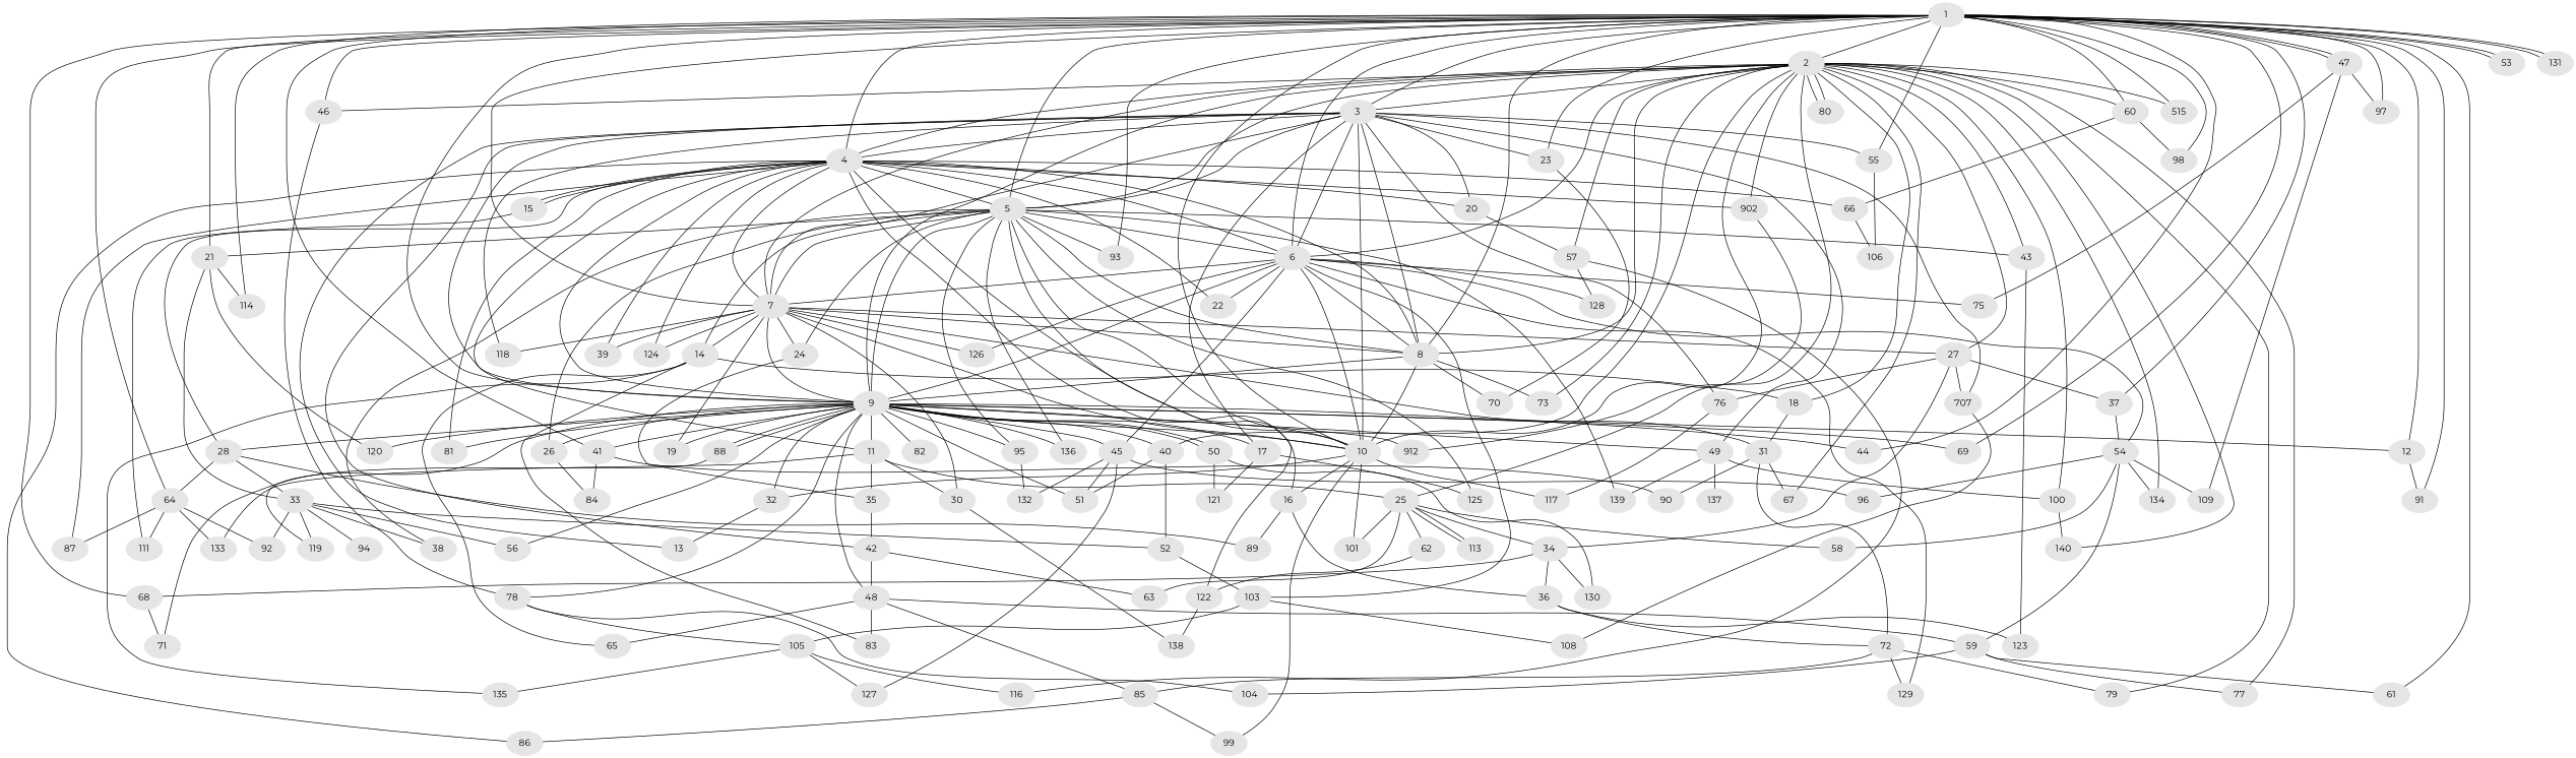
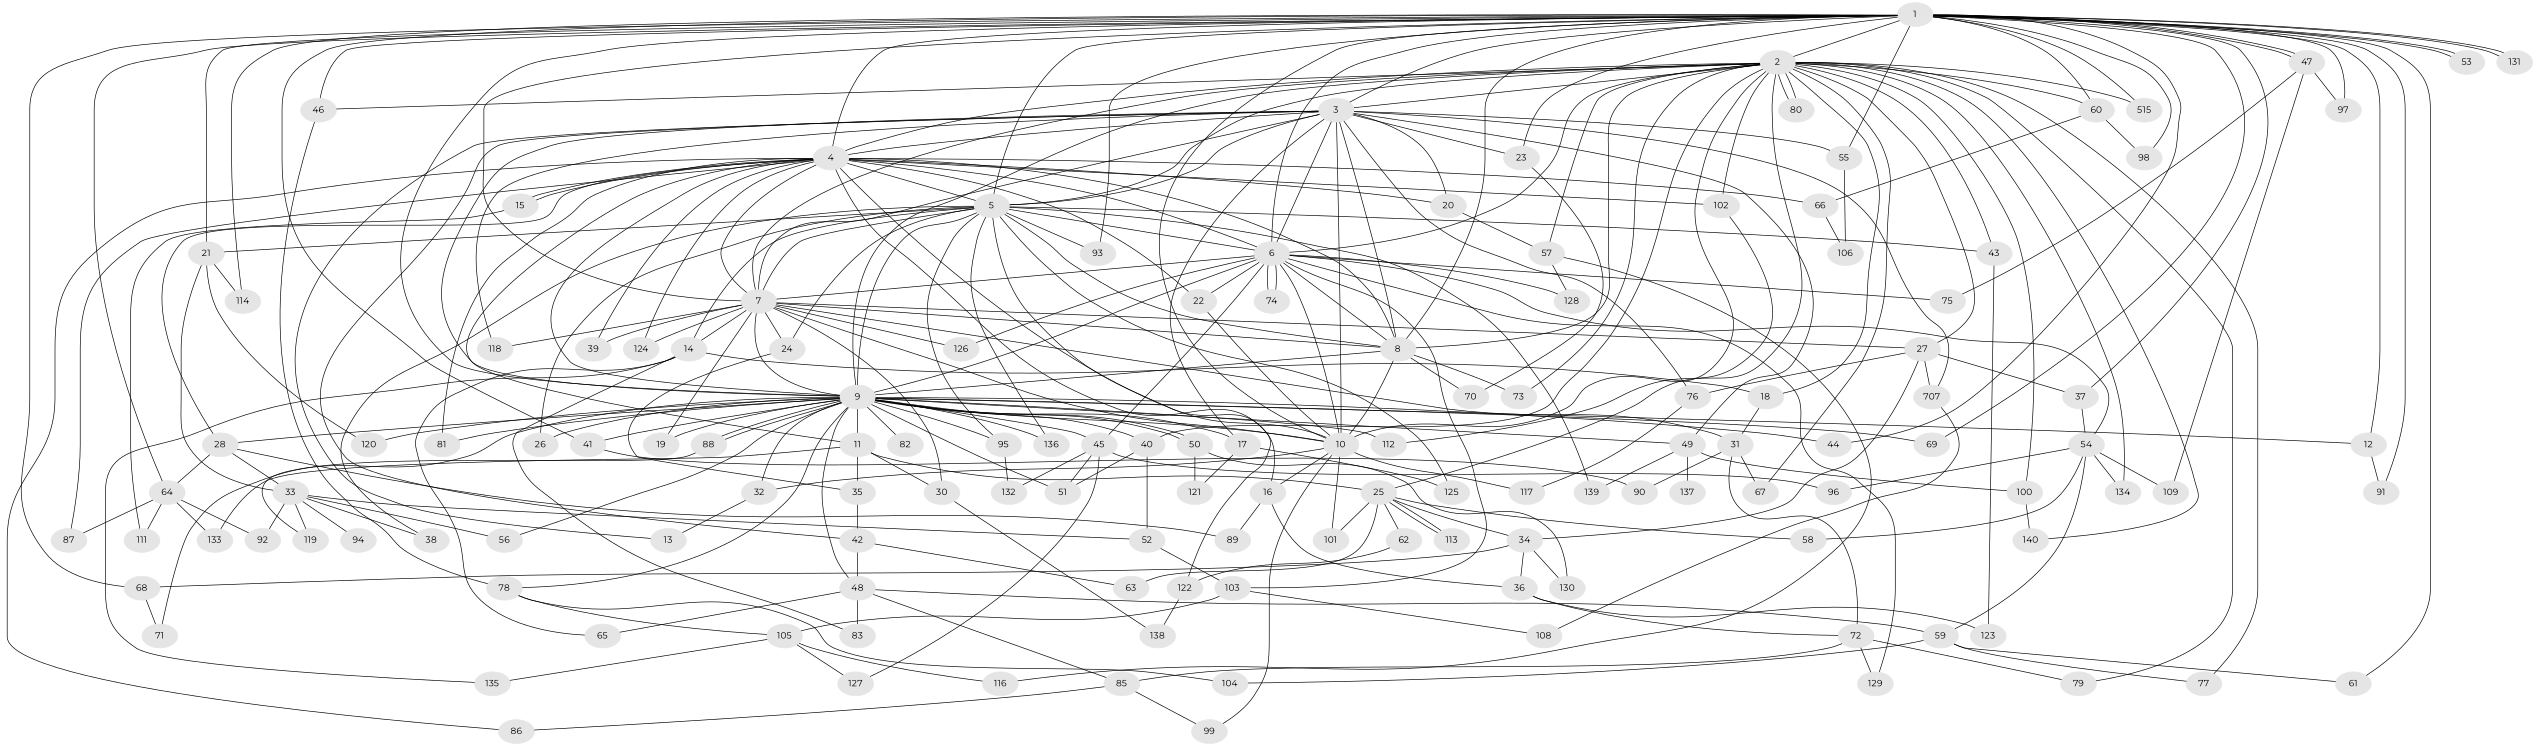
  graph {
    fontname=Montserrat
    node [color=gray90 fontname=Montserrat style=filled]
    edge [fontname=Montserrat]
    1
    2
    3
    4
    5
    6
    7
    8
    9
    10
    12
    21
    23
    37
    41
    44
    46
    47
    53
    55
    60
    61
    64
    68
    69
    91
    93
    97
    98
    114
    n31 [label=515]
    131
    18
    25
    27
    40
    43
    57
    67
    73
    77
    79
    80
    100
-   102 [label=902]
+   102
    134
    140
    13
    17
    20
    42
    49
    76
    n54 [label=707]
    118
    11
    15
    16
    22
    28
    39
    66
    81
    86
    87
    124
    14
    24
    26
    38
    95
    122
    125
    136
    139
    45
    54
+   74
    75
    103
    126
    128
    129
    19
    30
    31
    70
    32
    48
    50
    51
    56
    71
    78
    82
    88
-   112 [label=912]
+   112
    120
    99
    101
    117
    33
-   84
    90
    109
    106
    133
    111
    92
    34
    58
    62
    63
    113
    52
    123
    116
    121
    137
    108
    35
    36
    89
    65
    83
    135
    132
    138
    96
    127
    59
    105
    72
    85
    130
    104
    119
    94
    1 -- 2
    1 -- 3
    1 -- 4
    1 -- 5
    1 -- 6
    1 -- 7
    1 -- 8
    1 -- 9
    1 -- 10
    1 -- 12
    1 -- 21
    1 -- 23
    1 -- 37
    1 -- 41
    1 -- 44
    1 -- 46
    1 -- 47
    1 -- 47
    1 -- 53
    1 -- 53
    1 -- 55
    1 -- 60
    1 -- 61
    1 -- 64
    1 -- 68
    1 -- 69
    1 -- 91
    1 -- 93
    1 -- 97
    1 -- 98
    1 -- 114
    1 -- n31
    1 -- 131
    1 -- 131
    2 -- 3
    2 -- 4
    2 -- 5
    2 -- 6
    2 -- 7
    2 -- 8
    2 -- 9
    2 -- 10
    2 -- 46
    2 -- 60
    2 -- n31
    2 -- 18
    2 -- 25
    2 -- 27
    2 -- 40
    2 -- 43
    2 -- 57
    2 -- 67
    2 -- 73
    2 -- 77
    2 -- 79
    2 -- 80
    2 -- 80
    2 -- 100
    2 -- 102
    2 -- 134
    2 -- 140
    3 -- 4
    3 -- 5
    3 -- 6
    3 -- 7
    3 -- 8
    3 -- 9
    3 -- 10
    3 -- 23
    3 -- 55
    3 -- 13
    3 -- 17
    3 -- 20
    3 -- 42
    3 -- 49
    3 -- 76
    3 -- n54
    3 -- 118
    4 -- 5
    4 -- 6
    4 -- 7
    4 -- 8
    4 -- 9
    4 -- 10
    4 -- 102
    4 -- 20
    4 -- 11
    4 -- 15
    4 -- 15
    4 -- 16
    4 -- 22
    4 -- 28
    4 -- 39
    4 -- 66
    4 -- 81
    4 -- 86
    4 -- 87
    4 -- 124
    5 -- 6
    5 -- 7
    5 -- 8
    5 -- 9
-   5 -- 10
+   22 -- 10
    5 -- 21
    5 -- 93
    5 -- 43
    5 -- 14
    5 -- 24
    5 -- 26
    5 -- 38
    5 -- 95
    5 -- 122
    5 -- 125
    5 -- 136
    5 -- 139
    6 -- 7
    6 -- 8
    6 -- 9
    6 -- 10
    6 -- 22
    6 -- 45
    6 -- 54
+   6 -- 74
+   6 -- 74
    6 -- 75
    6 -- 103
    6 -- 126
    6 -- 128
    6 -- 129
    7 -- 8
    7 -- 9
    7 -- 10
    7 -- 27
    7 -- 118
    7 -- 39
    7 -- 124
    7 -- 14
    7 -- 24
    7 -- 126
    7 -- 19
    7 -- 30
    7 -- 31
    8 -- 9
    8 -- 10
    8 -- 73
    8 -- 70
    9 -- 10
    9 -- 12
    9 -- 41
    9 -- 44
    9 -- 69
    9 -- 40
    9 -- 17
    9 -- 49
    9 -- 11
    9 -- 28
    9 -- 81
    9 -- 26
    9 -- 95
    9 -- 136
    9 -- 45
    9 -- 19
    9 -- 32
    9 -- 48
    9 -- 50
    9 -- 50
    9 -- 51
    9 -- 56
    9 -- 71
    9 -- 78
    9 -- 82
    9 -- 88
    9 -- 88
    9 -- 112
    9 -- 120
    10 -- 16
    10 -- 32
    10 -- 99
    10 -- 101
    10 -- 117
    12 -- 91
    21 -- 114
    21 -- 120
    21 -- 33
    23 -- 70
    37 -- 54
-   41 -- 84
    41 -- 90
    46 -- 78
    47 -- 97
    47 -- 75
    47 -- 109
    55 -- 106
    60 -- 98
    60 -- 66
    64 -- 87
    64 -- 133
    64 -- 111
    64 -- 92
    68 -- 71
    18 -- 31
    25 -- 101
    25 -- 34
    25 -- 58
    25 -- 62
    25 -- 63
    25 -- 113
    25 -- 113
    27 -- 37
    27 -- 76
    27 -- n54
    27 -- 34
    40 -- 51
    40 -- 52
    43 -- 123
    57 -- 128
    57 -- 116
    100 -- 140
    102 -- 112
    17 -- 125
    17 -- 121
    20 -- 57
    42 -- 48
    42 -- 63
    49 -- 100
    49 -- 139
    49 -- 137
    76 -- 117
    n54 -- 108
    11 -- 25
    11 -- 30
    11 -- 133
    11 -- 35
    15 -- 111
    16 -- 36
    16 -- 89
    28 -- 64
    28 -- 33
    28 -- 89
    66 -- 106
    14 -- 18
    14 -- 65
    14 -- 83
    14 -- 135
    24 -- 35
-   26 -- 84
    95 -- 132
    122 -- 138
    45 -- 51
    45 -- 132
    45 -- 96
    45 -- 127
    54 -- 134
    54 -- 109
    54 -- 58
    54 -- 96
    54 -- 59
    103 -- 108
    103 -- 105
    30 -- 138
    31 -- 67
    31 -- 90
    31 -- 72
    32 -- 13
    48 -- 65
    48 -- 83
    48 -- 59
    48 -- 85
    50 -- 121
    50 -- 130
    78 -- 105
    78 -- 104
    88 -- 119
    33 -- 38
    33 -- 56
    33 -- 92
    33 -- 52
    33 -- 119
    33 -- 94
    34 -- 68
    34 -- 36
    34 -- 130
    62 -- 122
    52 -- 103
    35 -- 42
    36 -- 123
    36 -- 72
    59 -- 61
    59 -- 77
    59 -- 104
    105 -- 116
    105 -- 135
    105 -- 127
    72 -- 79
    72 -- 129
    72 -- 85
    85 -- 86
    85 -- 99
  }
